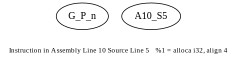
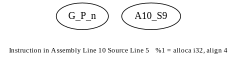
  digraph {
    fontsize=10
    label="Instruction in Assembly Line 10 Source Line 5	%1 = alloca i32, align 4"
    fontname="Liberation Serif"
    node [fontname="Liberation Serif"]
    G_P_n
-   A10_S5
+   A10_S5 [label=A10_S9]
  }
